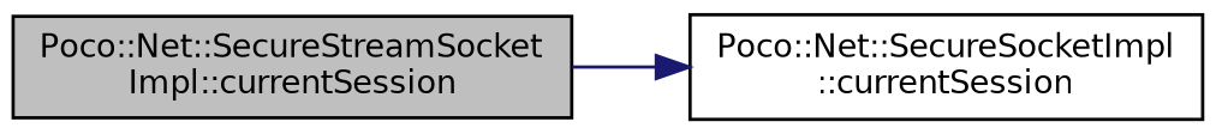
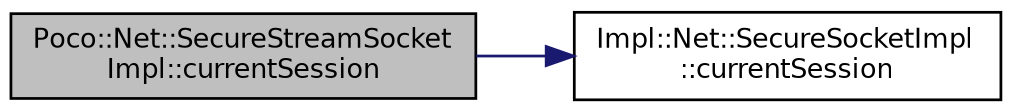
  digraph {
    rankdir=LR
    fontname="DejaVu Sans"
    node [color=black fontname="DejaVu Sans" fontsize=10 shape=record style=filled]
    n1 [fillcolor=grey75 fontcolor=black height=0.2 label="Poco::Net::SecureStreamSocket\lImpl::currentSession" width=0.4]
-   n2 [fillcolor=white height=0.2 label="Poco::Net::SecureSocketImpl\l::currentSession" width=0.4]
+   n2 [fillcolor=white height=0.2 label="Impl::Net::SecureSocketImpl\l::currentSession" width=0.4]
    n1 -> n2 [color=midnightblue fontname="DejaVu Sans" fontsize=10 labelfontname=Helvetica labelfontsize=10 style=solid]
  }
